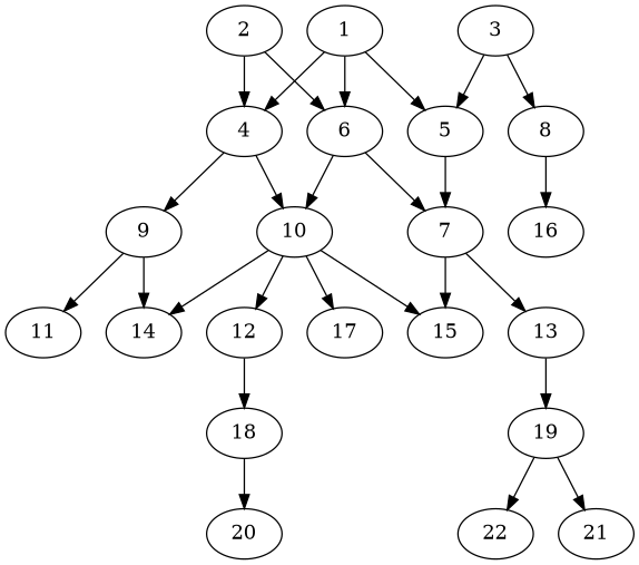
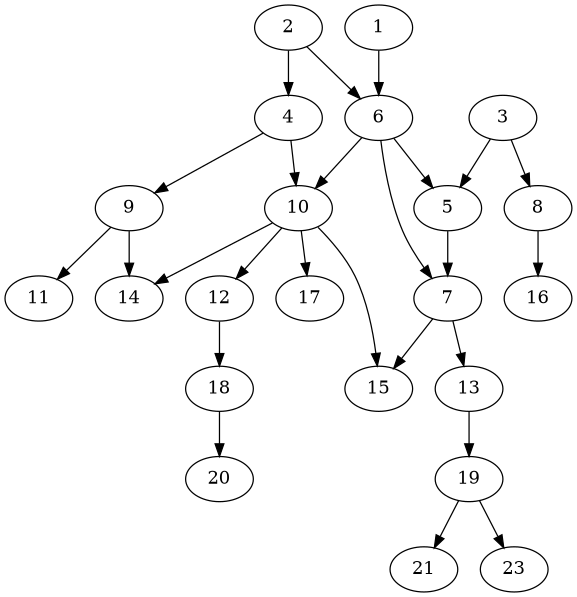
  digraph {
    node [alpha=0.10]
    1 [alpha=0.14 expect_size=102140205872073168]
    4 [alpha=0.09 expect_size=5096282899404995]
    5 [expect_size=17771027709612200]
    6 [alpha=0.20 expect_size=1158545075790437120]
    9 [alpha=0.16 expect_size=121380677785753747456]
    10 [alpha=0.05 expect_size=39642582051285416]
    7 [alpha=0.15 expect_size=597491675443786880]
    11 [alpha=0.06 expect_size=1253683937666354118656]
    14 [alpha=0.05 expect_size=1272487461186902687744]
    15 [alpha=0.03 expect_size=38986203936803080]
    12 [alpha=0.08 expect_size=52566853462686952]
    17 [alpha=0.09 expect_size=27025863134149592]
    13 [expect_size=868264789962668376064]
    8 [expect_size=82073022328551243776]
    16 [alpha=0.01 expect_size=1134630508881189535744]
    2 [alpha=0.09 expect_size=493481335640612143104]
    3 [alpha=0.15 expect_size=3036947108769287]
    18 [alpha=0.06 expect_size=500826054493609132032]
    19 [alpha=0.19 expect_size=48840574272611680]
    21 [expect_size=719548600938114816]
-   22 [alpha=0.11 expect_size=713211862820725981184]
+   22 [alpha=0.11 expect_size=713211862820725981184 label=23]
    20 [alpha=0.01 expect_size=306241070288778752]
-   1 -> 4
-   1 -> 5
+   6 -> 5
    1 -> 6
    4 -> 9
    4 -> 10
    5 -> 7
    6 -> 10
    6 -> 7
    9 -> 11
    9 -> 14
    10 -> 14
    10 -> 15
    10 -> 12
    10 -> 17
    7 -> 15
    7 -> 13
    12 -> 18
    13 -> 19
    8 -> 16
    2 -> 4
    2 -> 6
    3 -> 5
    3 -> 8
    18 -> 20
    19 -> 21
    19 -> 22
  }
